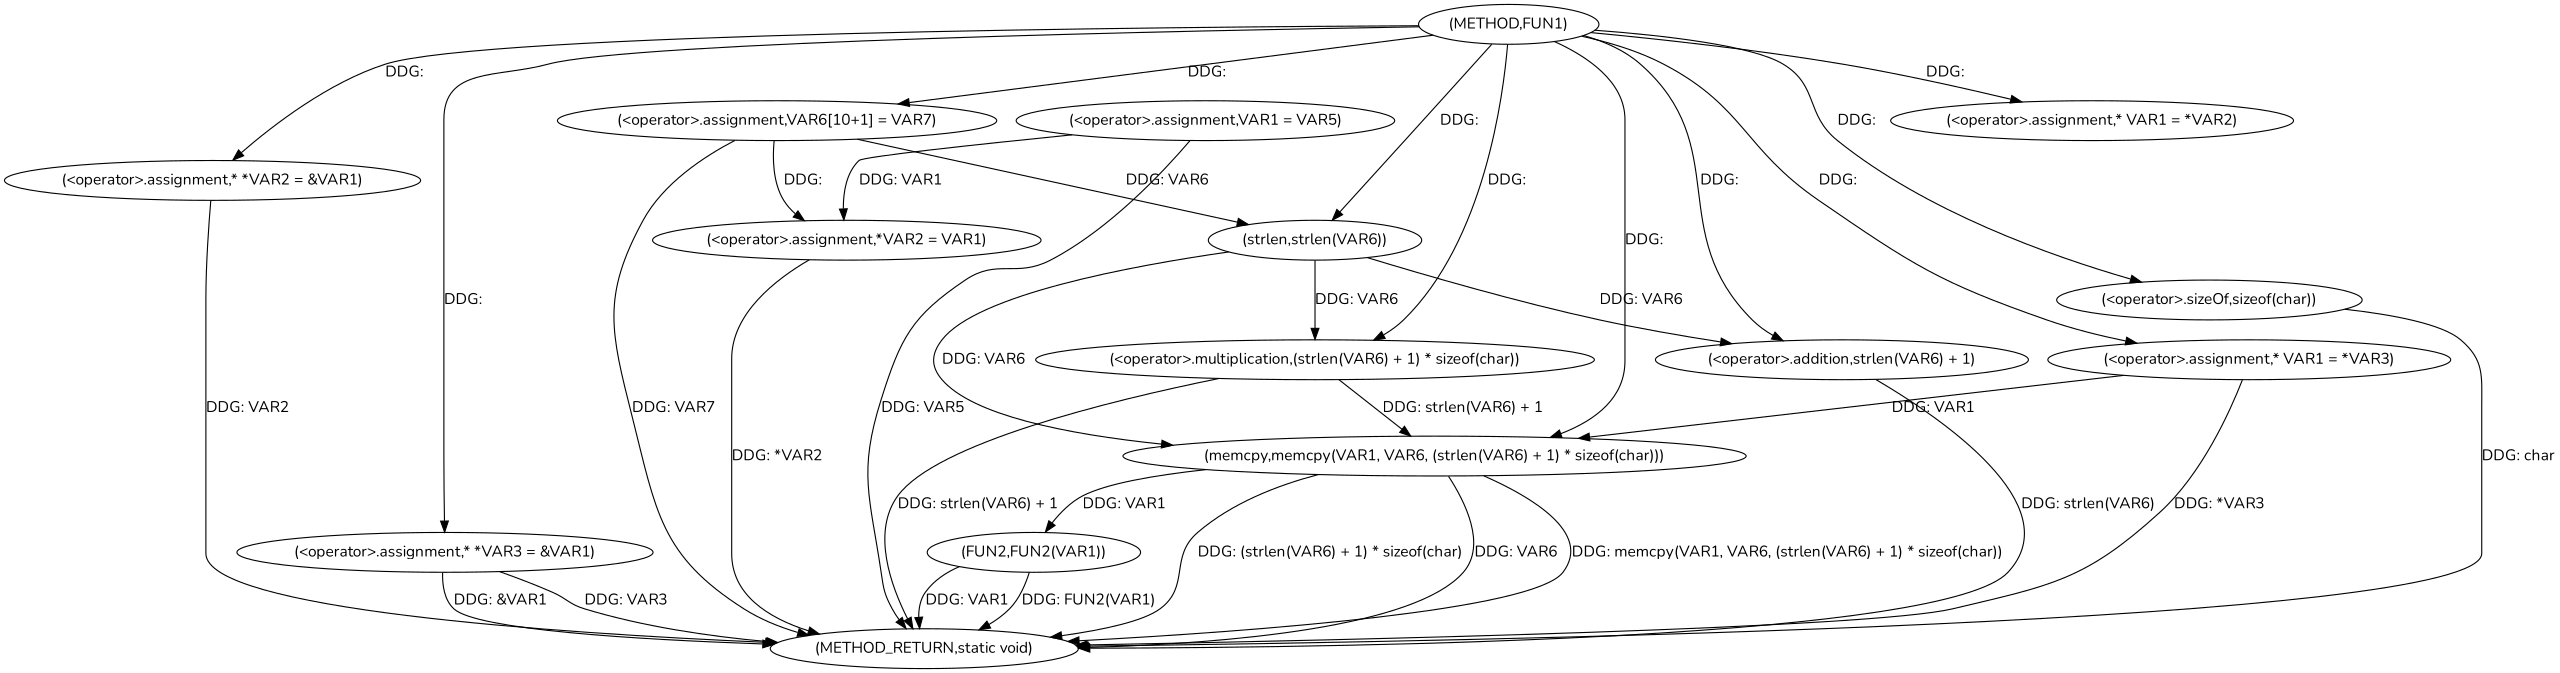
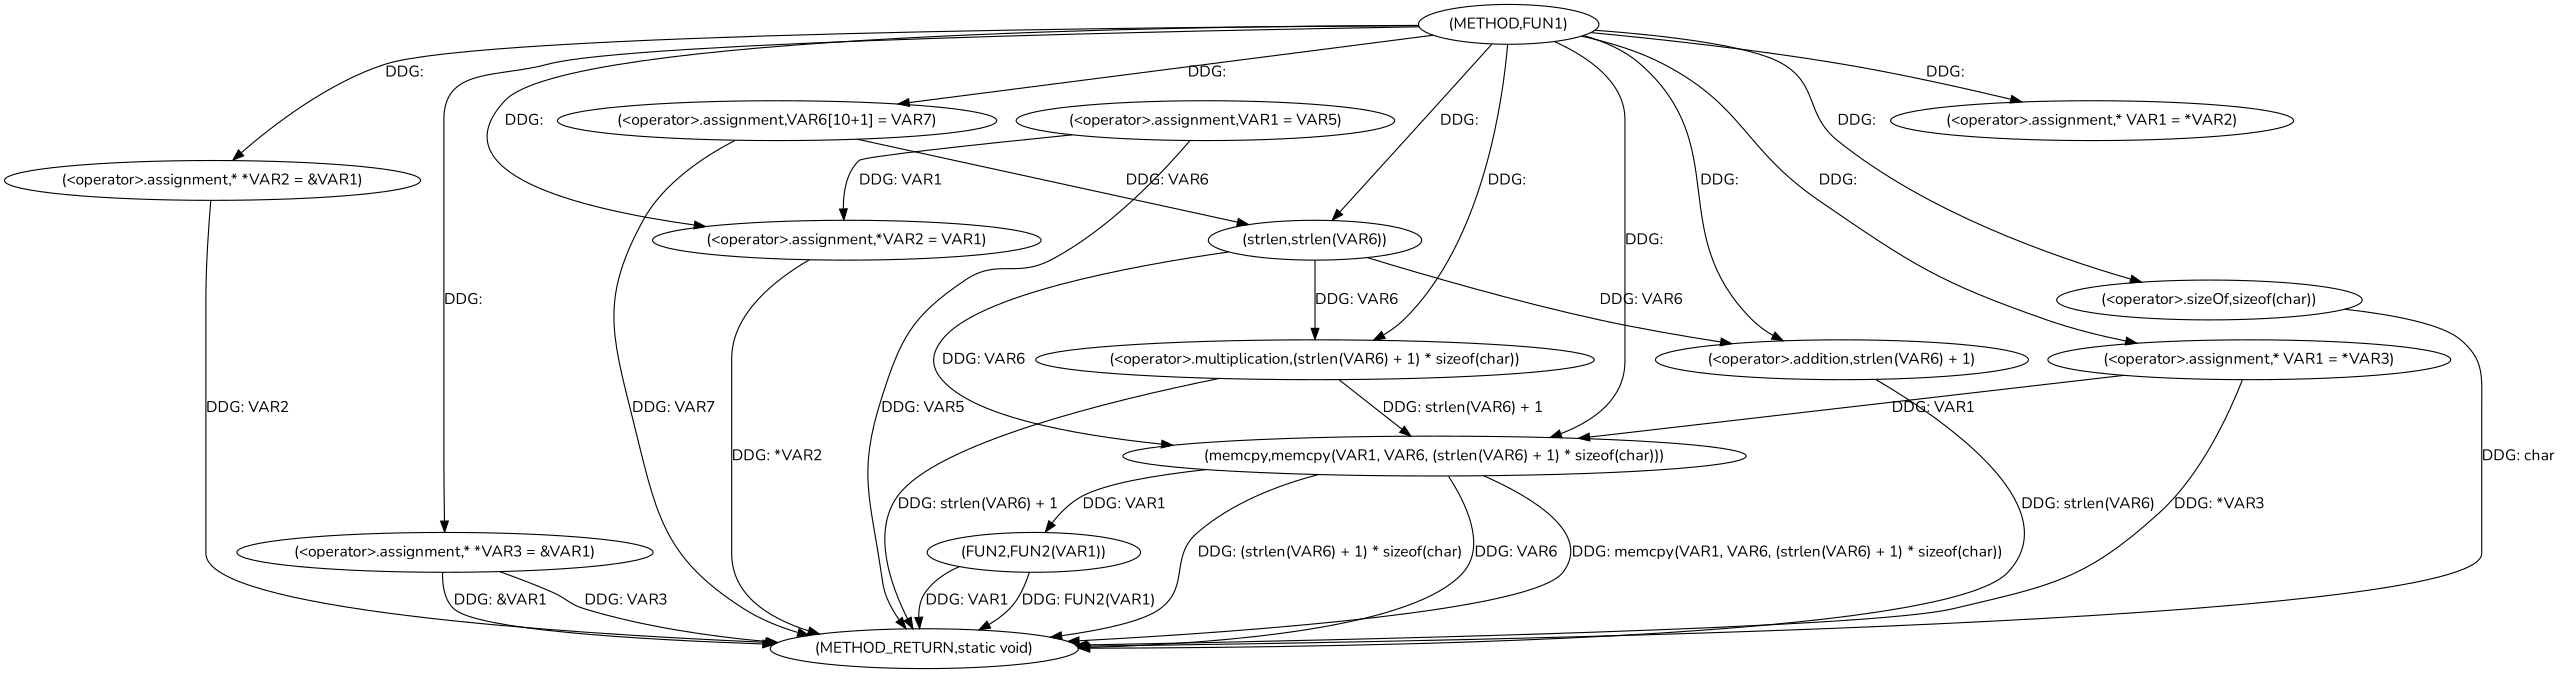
  digraph {
    fontname=Nunito
    node [fontname=Nunito]
    edge [fontname=Nunito]
    n1 [label="(METHOD,FUN1)"]
    n2 [label="(<operator>.assignment,* *VAR2 = &VAR1)"]
    n3 [label="(<operator>.assignment,* *VAR3 = &VAR1)"]
    n4 [label="(<operator>.assignment,* VAR1 = *VAR2)"]
    n5 [label="(<operator>.assignment,*VAR2 = VAR1)"]
    n6 [label="(<operator>.assignment,* VAR1 = *VAR3)"]
    n7 [label="(<operator>.assignment,VAR6[10+1] = VAR7)"]
    n8 [label="(memcpy,memcpy(VAR1, VAR6, (strlen(VAR6) + 1) * sizeof(char)))"]
    n9 [label="(<operator>.multiplication,(strlen(VAR6) + 1) * sizeof(char))"]
    n10 [label="(<operator>.addition,strlen(VAR6) + 1)"]
    n11 [label="(strlen,strlen(VAR6))"]
    n12 [label="(<operator>.sizeOf,sizeof(char))"]
    n13 [label="(METHOD_RETURN,static void)"]
    n14 [label="(<operator>.assignment,VAR1 = VAR5)"]
    n15 [label="(FUN2,FUN2(VAR1))"]
    n1 -> n2 [label="DDG: "]
    n1 -> n3 [label="DDG: "]
    n1 -> n4 [label="DDG: "]
-   n7 -> n5 [label="DDG: "]
+   n1 -> n5 [label="DDG: "]
    n1 -> n6 [label="DDG: "]
    n1 -> n7 [label="DDG: "]
    n1 -> n8 [label="DDG: "]
    n1 -> n9 [label="DDG: "]
    n1 -> n10 [label="DDG: "]
    n1 -> n11 [label="DDG: "]
    n1 -> n12 [label="DDG: "]
    n2 -> n13 [label="DDG: VAR2"]
    n3 -> n13 [label="DDG: VAR3"]
    n3 -> n13 [label="DDG: &VAR1"]
    n5 -> n13 [label="DDG: *VAR2"]
    n6 -> n8 [label="DDG: VAR1"]
    n6 -> n13 [label="DDG: *VAR3"]
    n7 -> n11 [label="DDG: VAR6"]
    n7 -> n13 [label="DDG: VAR7"]
    n8 -> n13 [label="DDG: (strlen(VAR6) + 1) * sizeof(char)"]
    n8 -> n13 [label="DDG: VAR6"]
    n8 -> n13 [label="DDG: memcpy(VAR1, VAR6, (strlen(VAR6) + 1) * sizeof(char))"]
    n8 -> n15 [label="DDG: VAR1"]
    n9 -> n8 [label="DDG: strlen(VAR6) + 1"]
    n9 -> n13 [label="DDG: strlen(VAR6) + 1"]
    n10 -> n13 [label="DDG: strlen(VAR6)"]
    n11 -> n8 [label="DDG: VAR6"]
    n11 -> n9 [label="DDG: VAR6"]
    n11 -> n10 [label="DDG: VAR6"]
    n12 -> n13 [label="DDG: char"]
    n14 -> n5 [label="DDG: VAR1"]
    n14 -> n13 [label="DDG: VAR5"]
    n15 -> n13 [label="DDG: VAR1"]
    n15 -> n13 [label="DDG: FUN2(VAR1)"]
  }
